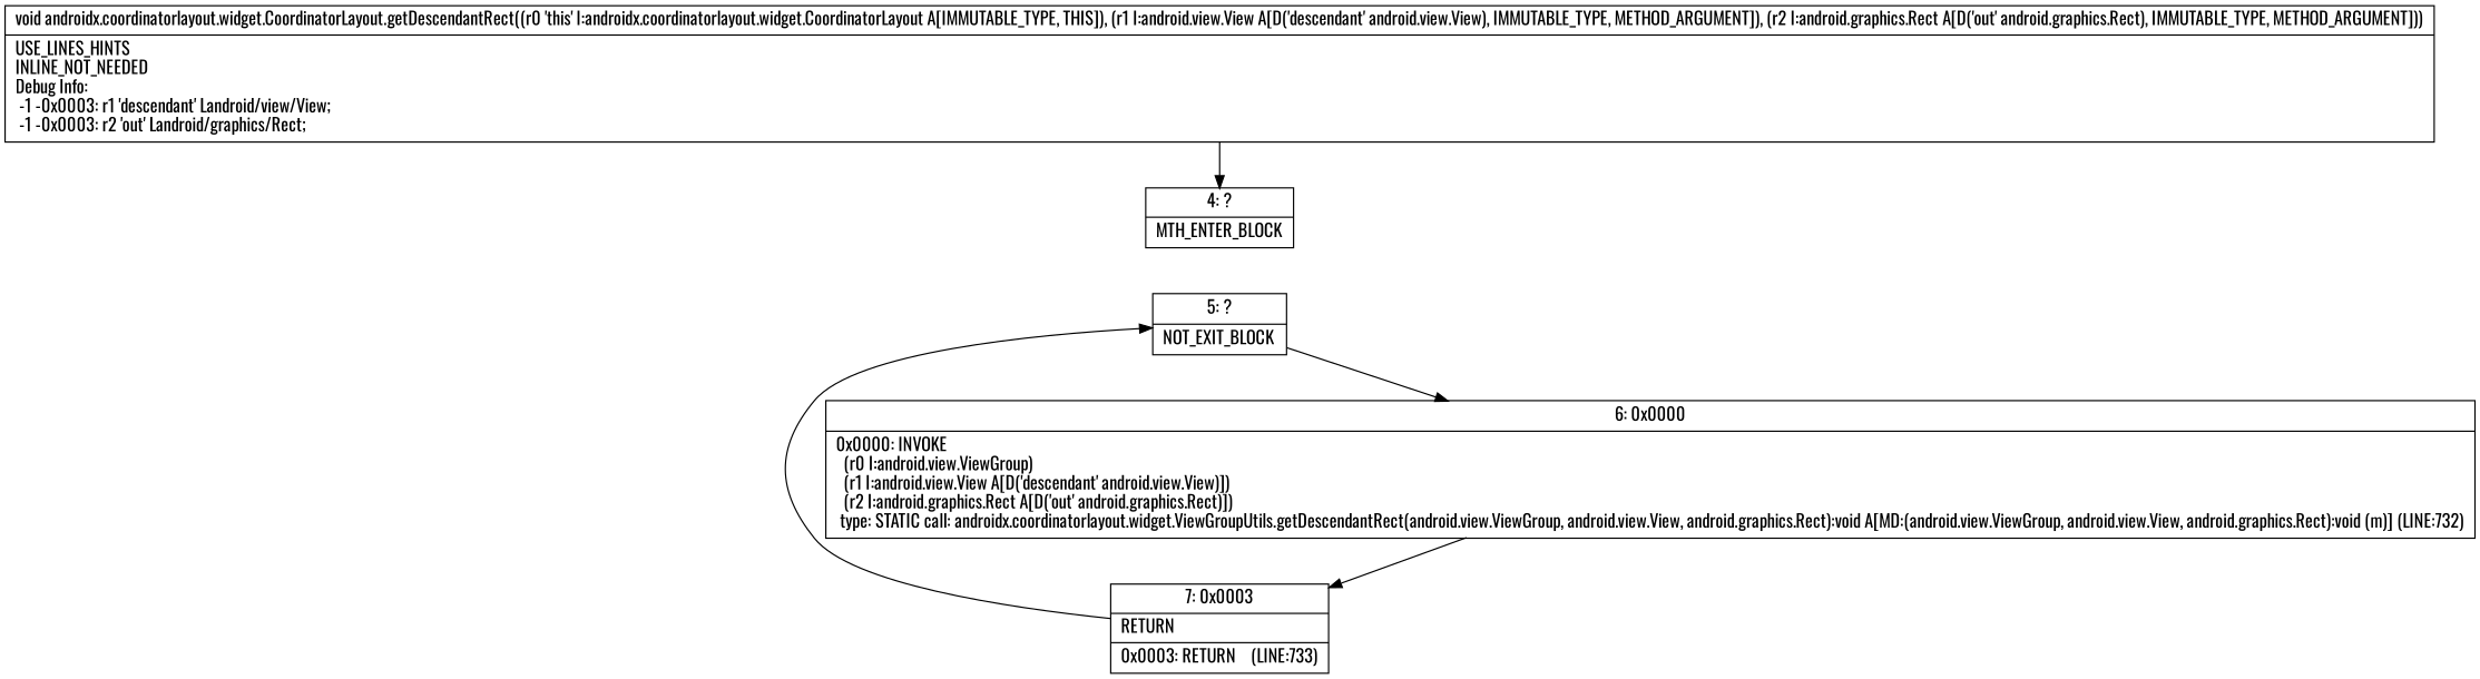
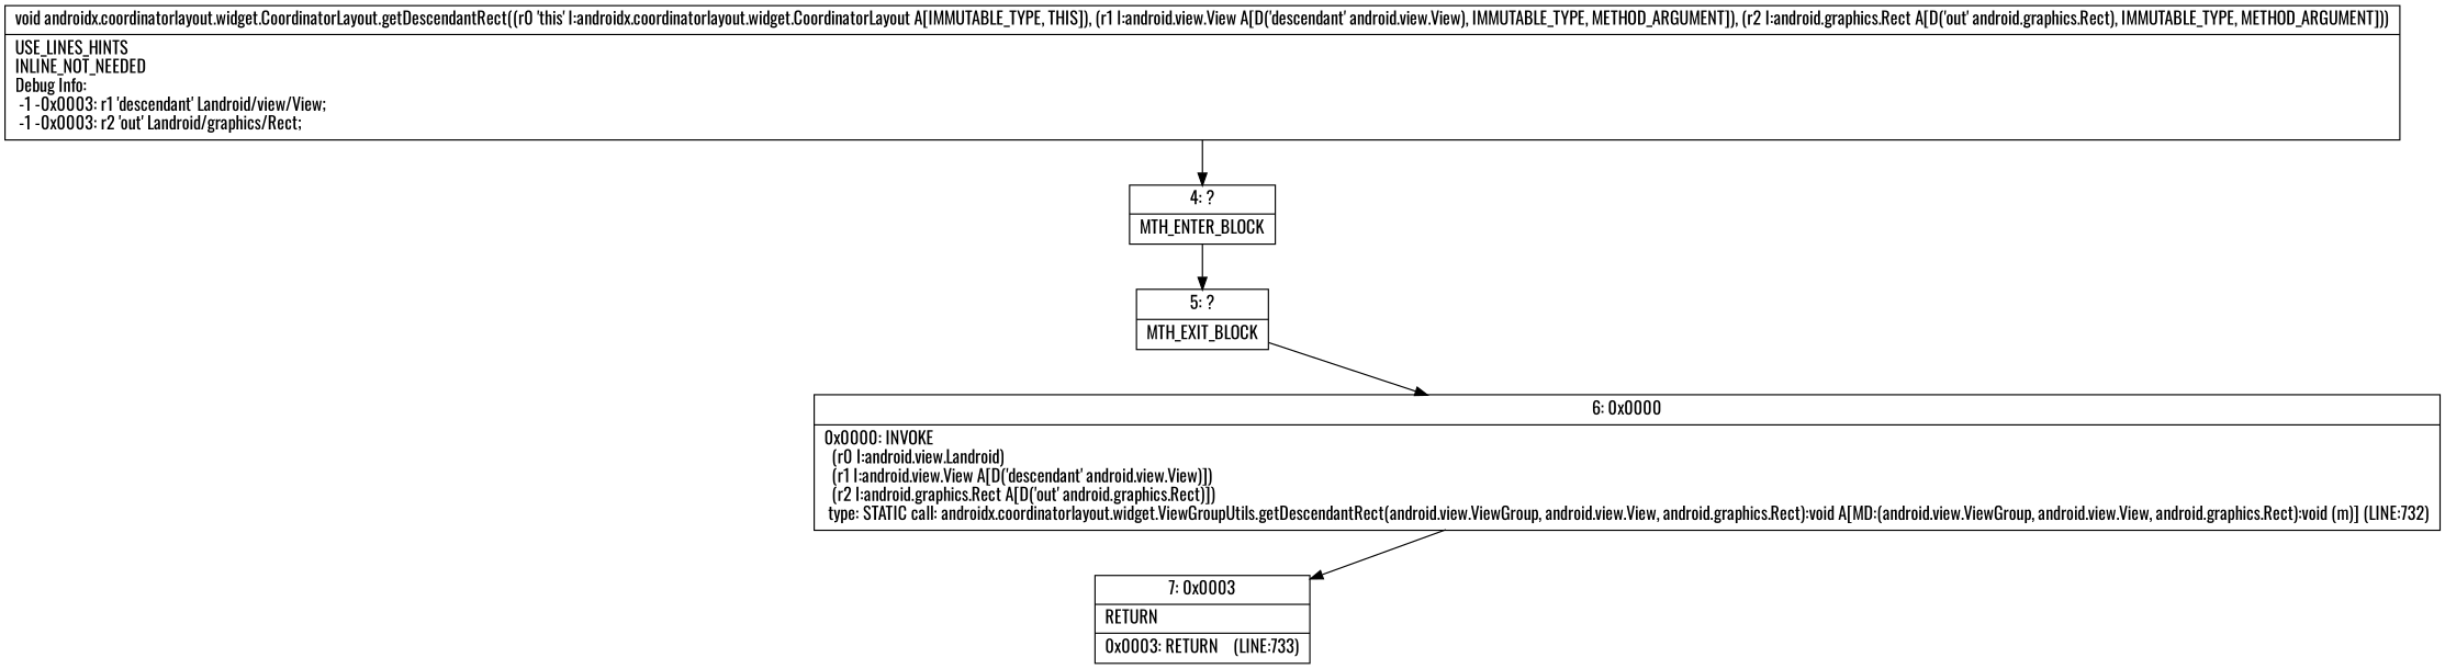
  digraph {
    fontname=Oswald
    node [fontname=Oswald shape=record]
    edge [fontname=Oswald]
    n1 [label="{4\:\ ?|MTH_ENTER_BLOCK\l}"]
-   n2 [label="{6\:\ 0x0000|0x0000: INVOKE  \l  (r0 I:android.view.ViewGroup)\l  (r1 I:android.view.View A[D('descendant' android.view.View)])\l  (r2 I:android.graphics.Rect A[D('out' android.graphics.Rect)])\l type: STATIC call: androidx.coordinatorlayout.widget.ViewGroupUtils.getDescendantRect(android.view.ViewGroup, android.view.View, android.graphics.Rect):void A[MD:(android.view.ViewGroup, android.view.View, android.graphics.Rect):void (m)] (LINE:732)\l}"]
+   n2 [label="{6\:\ 0x0000|0x0000: INVOKE  \l  (r0 I:android.view.Landroid)\l  (r1 I:android.view.View A[D('descendant' android.view.View)])\l  (r2 I:android.graphics.Rect A[D('out' android.graphics.Rect)])\l type: STATIC call: androidx.coordinatorlayout.widget.ViewGroupUtils.getDescendantRect(android.view.ViewGroup, android.view.View, android.graphics.Rect):void A[MD:(android.view.ViewGroup, android.view.View, android.graphics.Rect):void (m)] (LINE:732)\l}"]
    n3 [label="{7\:\ 0x0003|RETURN\l|0x0003: RETURN    (LINE:733)\l}"]
-   n4 [label="{5\:\ ?|NOT_EXIT_BLOCK\l}"]
+   n4 [label="{5\:\ ?|MTH_EXIT_BLOCK\l}"]
    n5 [label="{void androidx.coordinatorlayout.widget.CoordinatorLayout.getDescendantRect((r0 'this' I:androidx.coordinatorlayout.widget.CoordinatorLayout A[IMMUTABLE_TYPE, THIS]), (r1 I:android.view.View A[D('descendant' android.view.View), IMMUTABLE_TYPE, METHOD_ARGUMENT]), (r2 I:android.graphics.Rect A[D('out' android.graphics.Rect), IMMUTABLE_TYPE, METHOD_ARGUMENT]))  | USE_LINES_HINTS\lINLINE_NOT_NEEDED\lDebug Info:\l  \-1 \-0x0003: r1 'descendant' Landroid\/view\/View;\l  \-1 \-0x0003: r2 'out' Landroid\/graphics\/Rect;\l}"]
    n2 -> n3
-   n3 -> n4
+   n1 -> n4
    n4 -> n2
    n5 -> n1
  }
